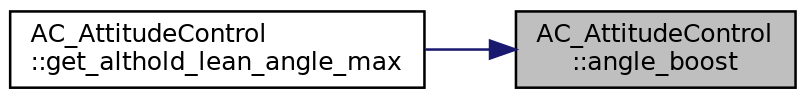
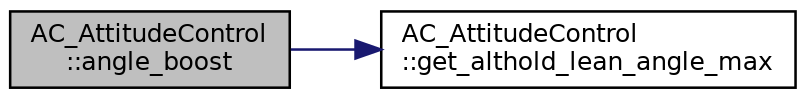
  digraph {
    rankdir=LR
    node [color=black fontname=Helvetica fontsize=10 shape=record style=filled]
    n1 [fillcolor=grey75 fontcolor=black height=0.2 label="AC_AttitudeControl\l::angle_boost" width=0.4]
    n2 [fillcolor=white height=0.2 label="AC_AttitudeControl\l::get_althold_lean_angle_max" width=0.4]
-   n2 -> n1 [color=midnightblue fontname=Helvetica fontsize=10 labelfontname=Helvetica labelfontsize=10 style=solid]
+   n1 -> n2 [color=midnightblue fontname=Helvetica fontsize=10 labelfontname=Helvetica labelfontsize=10 style=solid]
  }
